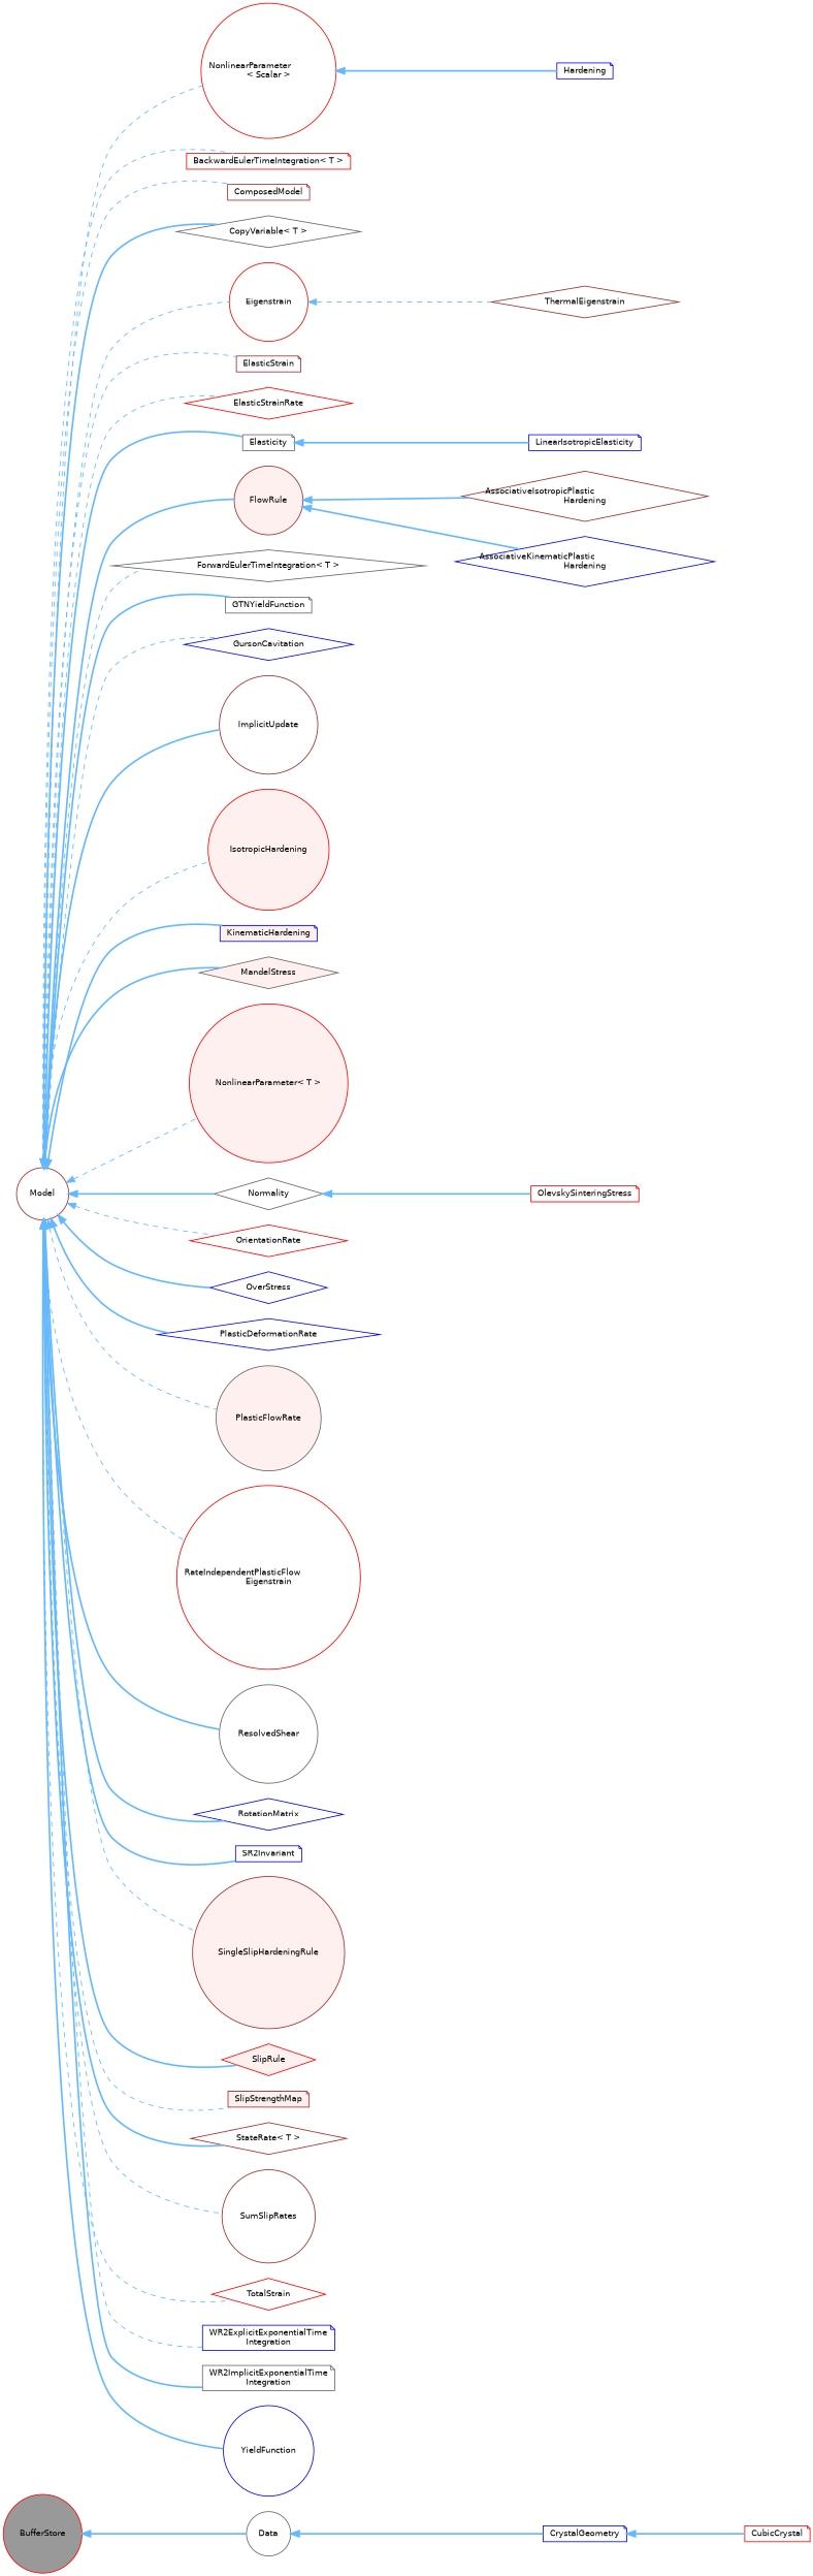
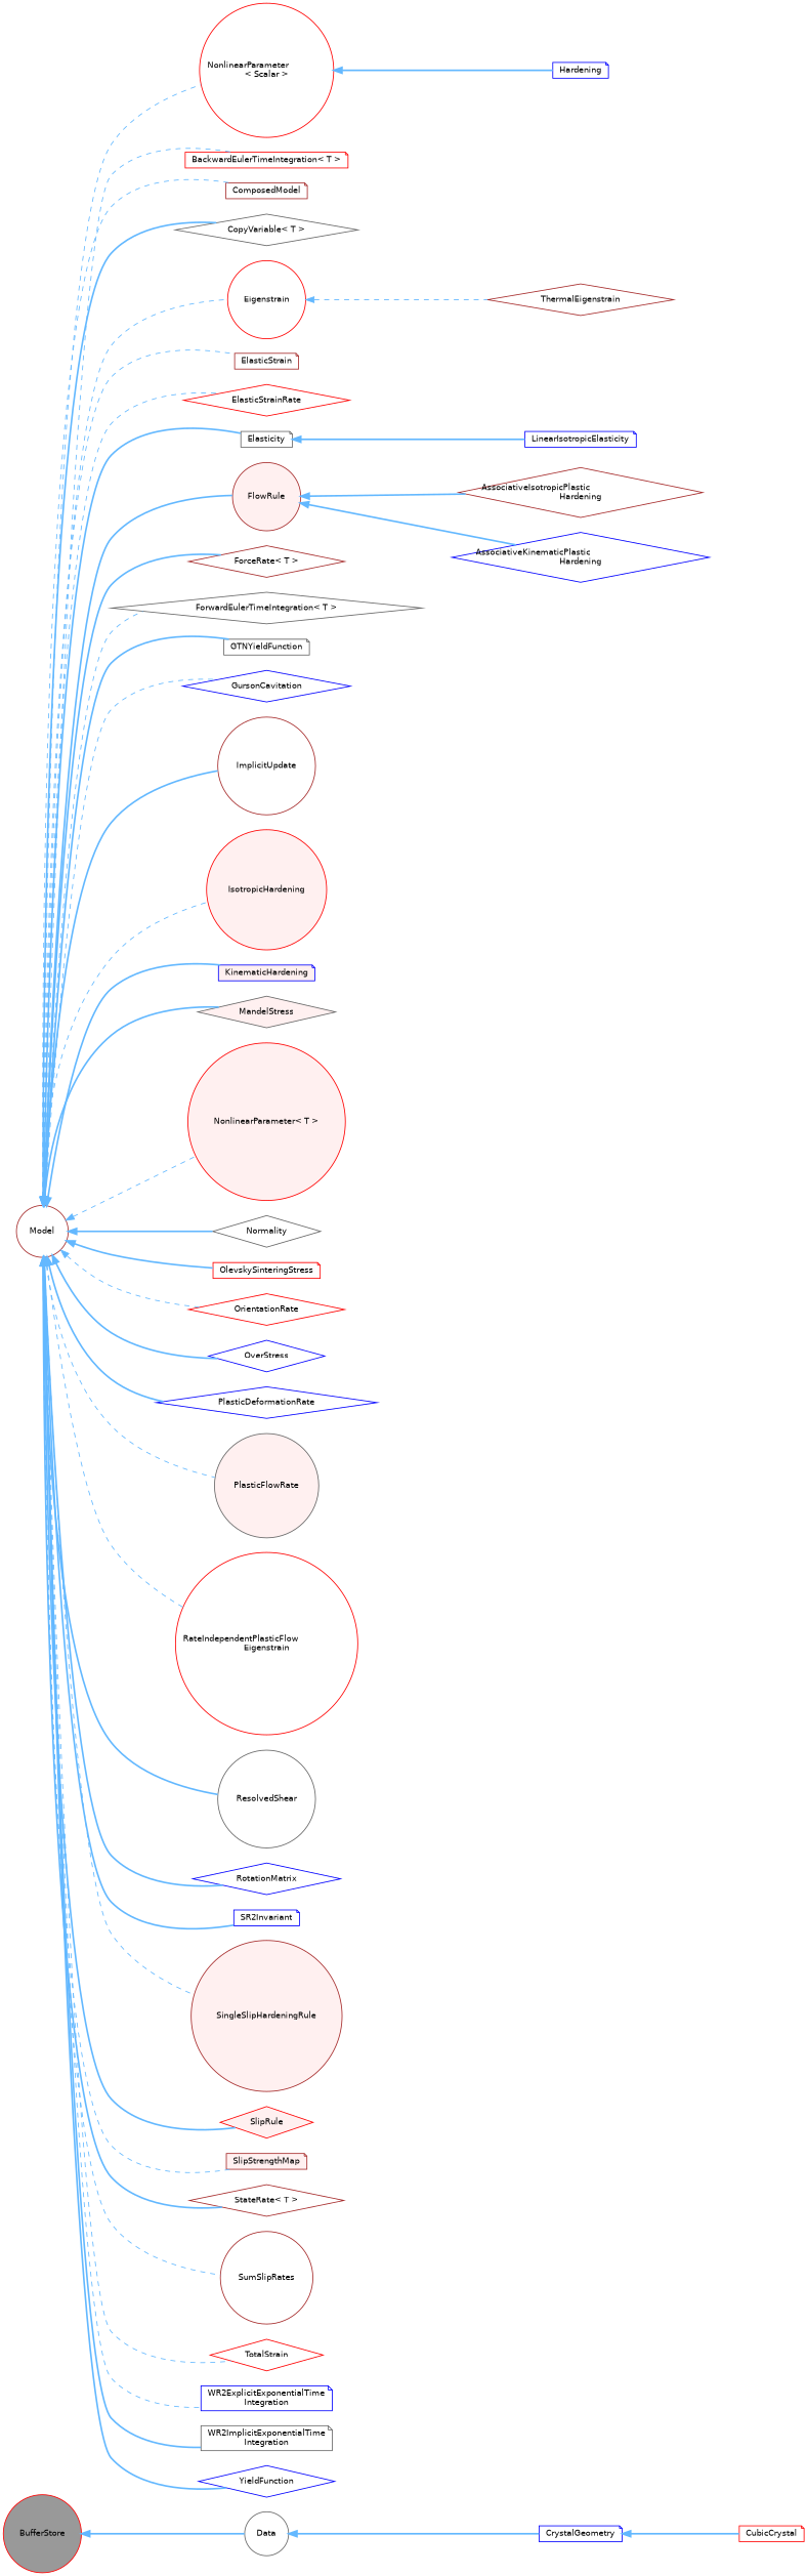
  digraph {
    rankdir=LR
    node [color=red fillcolor=white fontname=Helvetica fontsize=10 shape=diamond style=filled]
    edge [color=steelblue1 dir=back fontname=Helvetica fontsize=10 labelfontname=Helvetica labelfontsize=10 style=bold]
    n1 [fillcolor=grey60 fontcolor=black height=0.2 label=BufferStore shape=circle width=0.4]
    n2 [color=gray40 height=0.2 label=Data shape=circle width=0.4]
    n3 [color=blue height=0.2 label=CrystalGeometry shape=note width=0.4]
    n4 [color=brown height=0.2 label=Model shape=circle width=0.4]
    n5 [height=0.2 label="NonlinearParameter\l\< Scalar \>" shape=circle width=0.4]
    n6 [height=0.2 label="BackwardEulerTimeIntegration\< T \>" shape=note width=0.4]
    n7 [color=brown height=0.2 label=ComposedModel shape=note width=0.4]
    n8 [color=gray40 height=0.2 label="CopyVariable\< T \>" width=0.4]
    n9 [height=0.2 label=Eigenstrain shape=circle width=0.4]
    n10 [color=brown height=0.2 label=ElasticStrain shape=note width=0.4]
    n11 [height=0.2 label=ElasticStrainRate width=0.4]
    n12 [color=gray40 height=0.2 label=Elasticity shape=note width=0.4]
    n13 [color=brown fillcolor="#FFF0F0" height=0.2 label=FlowRule shape=circle width=0.4]
+   n14 [color=brown height=0.2 label="ForceRate\< T \>" width=0.4]
    n15 [color=gray40 height=0.2 label="ForwardEulerTimeIntegration\< T \>" width=0.4]
    n16 [color=gray40 height=0.2 label=GTNYieldFunction shape=note width=0.4]
    n17 [color=blue height=0.2 label=GursonCavitation width=0.4]
    n18 [color=brown height=0.2 label=ImplicitUpdate shape=circle width=0.4]
    n19 [fillcolor="#FFF0F0" height=0.2 label=IsotropicHardening shape=circle width=0.4]
    n20 [color=blue fillcolor="#FFF0F0" height=0.2 label=KinematicHardening shape=note width=0.4]
    n21 [color=gray40 fillcolor="#FFF0F0" height=0.2 label=MandelStress width=0.4]
    n22 [fillcolor="#FFF0F0" height=0.2 label="NonlinearParameter\< T \>" shape=circle width=0.4]
    n23 [color=gray40 height=0.2 label=Normality width=0.4]
    n24 [height=0.2 label=OlevskySinteringStress shape=note width=0.4]
    n25 [height=0.2 label=OrientationRate width=0.4]
    n26 [color=blue height=0.2 label=OverStress width=0.4]
    n27 [color=blue height=0.2 label=PlasticDeformationRate width=0.4]
    n28 [color=gray40 fillcolor="#FFF0F0" height=0.2 label=PlasticFlowRate shape=circle width=0.4]
    n29 [height=0.2 label="RateIndependentPlasticFlow\lEigenstrain" shape=circle width=0.4]
    n30 [color=gray40 height=0.2 label=ResolvedShear shape=circle width=0.4]
    n31 [color=blue height=0.2 label=RotationMatrix width=0.4]
    n32 [color=blue height=0.2 label=SR2Invariant shape=note width=0.4]
    n33 [color=brown fillcolor="#FFF0F0" height=0.2 label=SingleSlipHardeningRule shape=circle width=0.4]
    n34 [fillcolor="#FFF0F0" height=0.2 label=SlipRule width=0.4]
    n35 [color=brown fillcolor="#FFF0F0" height=0.2 label=SlipStrengthMap shape=note width=0.4]
    n36 [color=brown height=0.2 label="StateRate\< T \>" width=0.4]
    n37 [color=brown height=0.2 label=SumSlipRates shape=circle width=0.4]
    n38 [height=0.2 label=TotalStrain width=0.4]
    n39 [color=blue height=0.2 label="WR2ExplicitExponentialTime\lIntegration" shape=note width=0.4]
    n40 [color=gray40 height=0.2 label="WR2ImplicitExponentialTime\lIntegration" shape=note width=0.4]
-   n41 [color=blue height=0.2 label=YieldFunction shape=circle width=0.4]
+   n41 [color=blue height=0.2 label=YieldFunction width=0.4]
    n42 [height=0.2 label=CubicCrystal shape=note width=0.4]
    n43 [color=blue height=0.2 label=Hardening shape=note width=0.4]
    n44 [color=brown height=0.2 label=ThermalEigenstrain width=0.4]
    n45 [color=blue height=0.2 label=LinearIsotropicElasticity shape=note width=0.4]
    n46 [color=brown height=0.2 label="AssociativeIsotropicPlastic\lHardening" width=0.4]
    n47 [color=blue height=0.2 label="AssociativeKinematicPlastic\lHardening" width=0.4]
    n1 -> n2
    n2 -> n3
    n3 -> n42
    n4 -> n5 [style=dashed]
    n4 -> n6 [style=dashed]
    n4 -> n7 [style=dashed]
    n4 -> n8
    n4 -> n9 [style=dashed]
    n4 -> n10 [style=dashed]
    n4 -> n11 [style=dashed]
    n4 -> n12
    n4 -> n13
+   n4 -> n14
    n4 -> n15 [style=dashed]
    n4 -> n16
    n4 -> n17 [style=dashed]
    n4 -> n18
    n4 -> n19 [style=dashed]
    n4 -> n20
    n4 -> n21
    n4 -> n22 [style=dashed]
    n4 -> n23
-   n23 -> n24
+   n4 -> n24
    n4 -> n25 [style=dashed]
    n4 -> n26
    n4 -> n27
    n4 -> n28 [style=dashed]
    n4 -> n29 [style=dashed]
    n4 -> n30
    n4 -> n31
    n4 -> n32
    n4 -> n33 [style=dashed]
    n4 -> n34
    n4 -> n35 [style=dashed]
    n4 -> n36
    n4 -> n37 [style=dashed]
    n4 -> n38 [style=dashed]
    n4 -> n39 [style=dashed]
    n4 -> n40
    n4 -> n41
    n5 -> n43
    n9 -> n44 [style=dashed]
    n12 -> n45
    n13 -> n46
    n13 -> n47
  }
